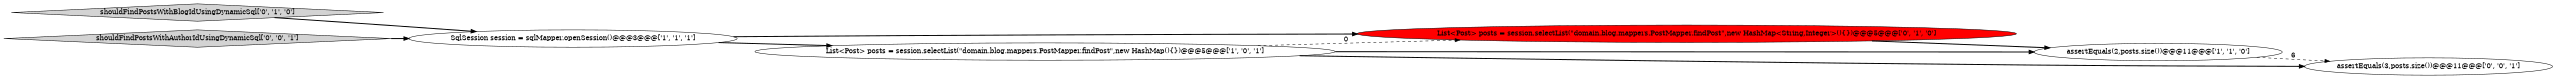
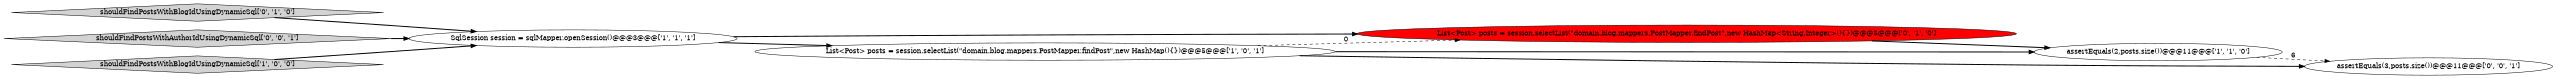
  digraph {
    rankdir=LR
    node [fillcolor=white shape=ellipse style=filled]
    edge [style=bold]
    n1 [label="assertEquals(2,posts.size())@@@11@@@['1', '1', '0']"]
    n2 [label="assertEquals(3,posts.size())@@@11@@@['0', '0', '1']"]
    n3 [fillcolor=lightgray label="shouldFindPostsWithBlogIdUsingDynamicSql['0', '1', '0']" shape=diamond]
    n4 [label="SqlSession session = sqlMapper.openSession()@@@3@@@['1', '1', '1']"]
    n5 [fillcolor=red label="List<Post> posts = session.selectList(\"domain.blog.mappers.PostMapper.findPost\",new HashMap<String,Integer>(){})@@@5@@@['0', '1', '0']"]
    n6 [label="List<Post> posts = session.selectList(\"domain.blog.mappers.PostMapper.findPost\",new HashMap(){})@@@5@@@['1', '0', '1']"]
    n7 [fillcolor=lightgray label="shouldFindPostsWithAuthorIdUsingDynamicSql['0', '0', '1']" shape=diamond]
+   n8 [fillcolor=lightgray label="shouldFindPostsWithBlogIdUsingDynamicSql['1', '0', '0']" shape=diamond]
    n1 -> n2 [label=6 style=dashed]
    n3 -> n4
    n4 -> n5
    n4 -> n6
    n5 -> n1
    n6 -> n1
    n6 -> n2
    n6 -> n5 [label=0 style=dashed]
    n7 -> n4
+   n8 -> n4
  }
